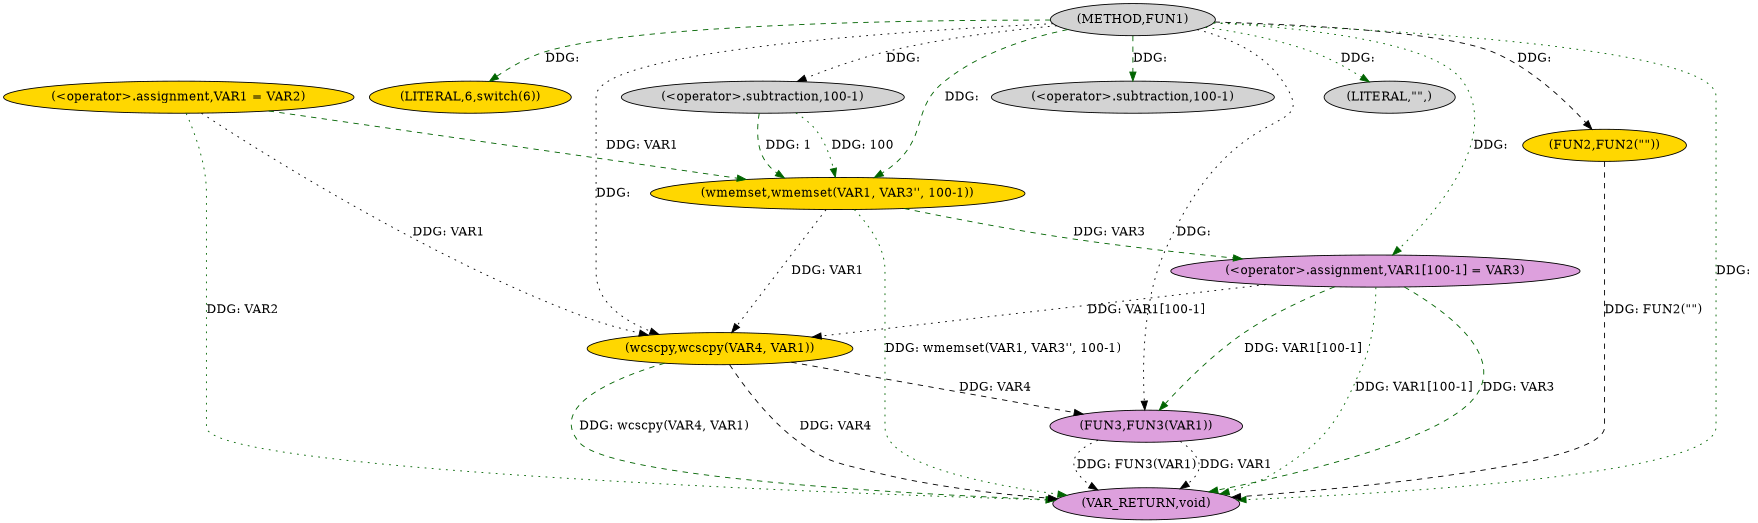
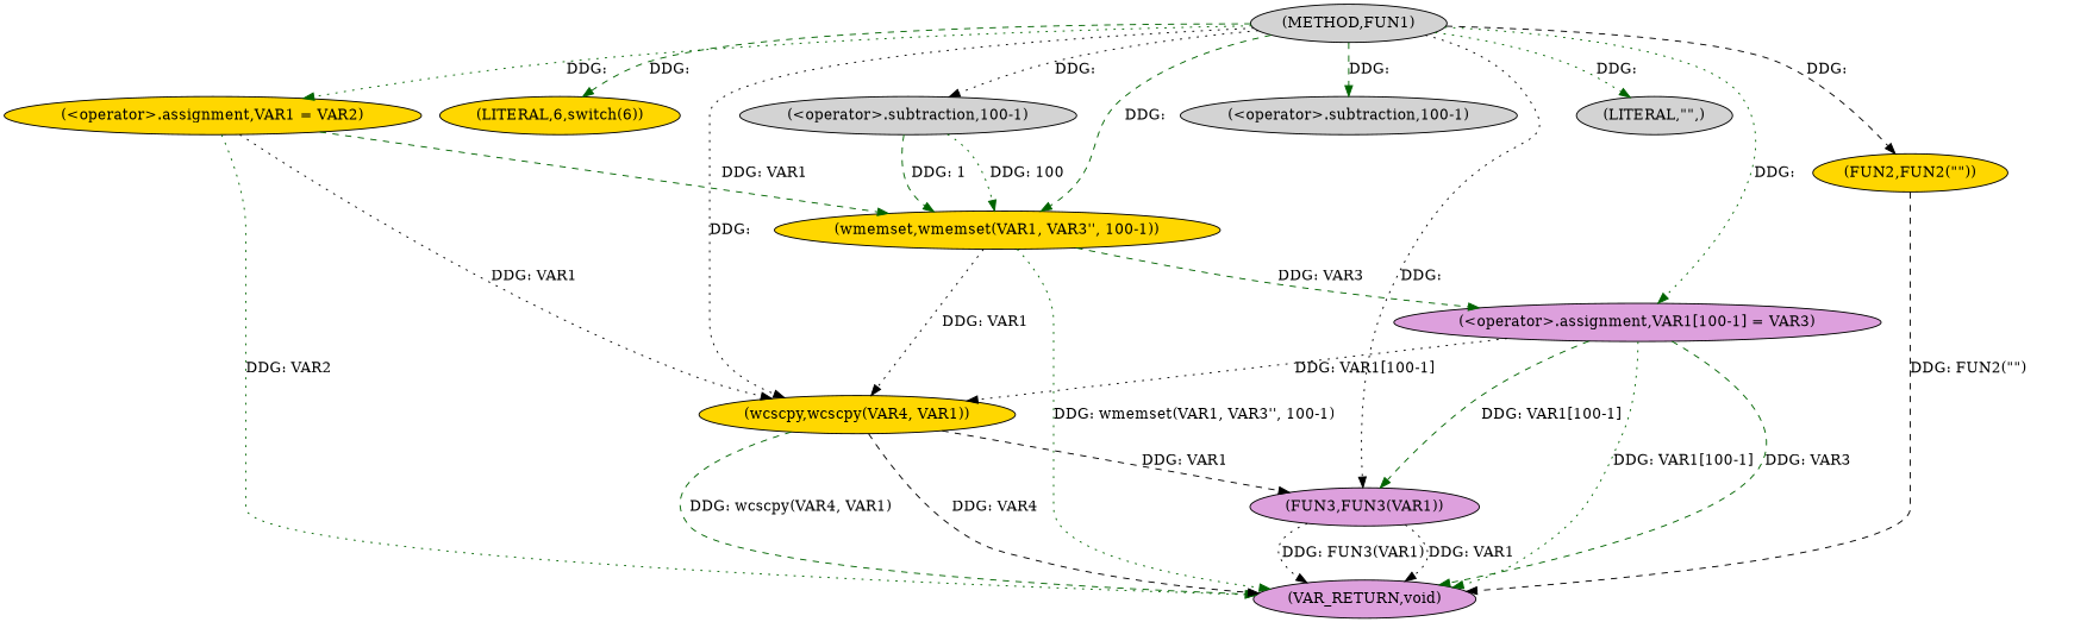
  digraph {
    node [fillcolor=gold style=filled]
    edge [color=darkgreen style=dotted]
    n1 [fillcolor=lightgrey label="(METHOD,FUN1)"]
    n2 [label="(<operator>.assignment,VAR1 = VAR2)"]
    n3 [label="(LITERAL,6,switch(6))"]
    n4 [label="(wmemset,wmemset(VAR1, VAR3'', 100-1))"]
    n5 [fillcolor=lightgrey label="(<operator>.subtraction,100-1)"]
    n6 [fillcolor=plum label="(<operator>.assignment,VAR1[100-1] = VAR3)"]
    n7 [fillcolor=lightgrey label="(<operator>.subtraction,100-1)"]
    n8 [label="(FUN2,FUN2(\"\"))"]
    n9 [fillcolor=lightgrey label="(LITERAL,\"\",)"]
    n10 [label="(wcscpy,wcscpy(VAR4, VAR1))"]
    n11 [fillcolor=plum label="(FUN3,FUN3(VAR1))"]
    n12 [fillcolor=plum label="(VAR_RETURN,void)"]
-   n1 -> n12 [label="DDG: "]
+   n1 -> n2 [label="DDG: "]
    n1 -> n3 [label="DDG: " style=dashed]
    n1 -> n4 [label="DDG: " style=dashed]
    n1 -> n5 [color=black label="DDG: "]
    n1 -> n6 [label="DDG: "]
    n1 -> n7 [label="DDG: " style=dashed]
    n1 -> n8 [color=black label="DDG: " style=dashed]
    n1 -> n9 [label="DDG: "]
    n1 -> n10 [color=black label="DDG: "]
    n1 -> n11 [color=black label="DDG: "]
    n2 -> n4 [label="DDG: VAR1" style=dashed]
    n2 -> n10 [color=black label="DDG: VAR1"]
    n2 -> n12 [label="DDG: VAR2"]
    n4 -> n6 [label="DDG: VAR3" style=dashed]
    n4 -> n10 [color=black label="DDG: VAR1"]
    n4 -> n12 [label="DDG: wmemset(VAR1, VAR3'', 100-1)"]
    n5 -> n4 [label="DDG: 100"]
    n5 -> n4 [label="DDG: 1" style=dashed]
    n6 -> n10 [color=black label="DDG: VAR1[100-1]"]
    n6 -> n11 [label="DDG: VAR1[100-1]" style=dashed]
    n6 -> n12 [label="DDG: VAR1[100-1]"]
    n6 -> n12 [label="DDG: VAR3" style=dashed]
    n8 -> n12 [color=black label="DDG: FUN2(\"\")" style=dashed]
-   n10 -> n11 [color=black label="DDG: VAR4" style=dashed]
+   n10 -> n11 [color=black label="DDG: VAR1" style=dashed]
    n10 -> n12 [label="DDG: wcscpy(VAR4, VAR1)" style=dashed]
    n10 -> n12 [color=black label="DDG: VAR4" style=dashed]
    n11 -> n12 [color=black label="DDG: FUN3(VAR1)"]
    n11 -> n12 [color=black label="DDG: VAR1"]
  }
